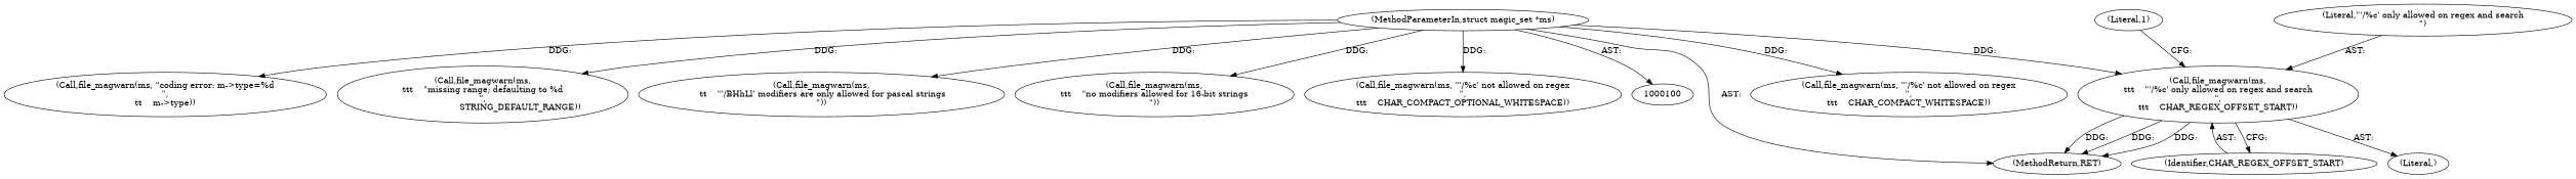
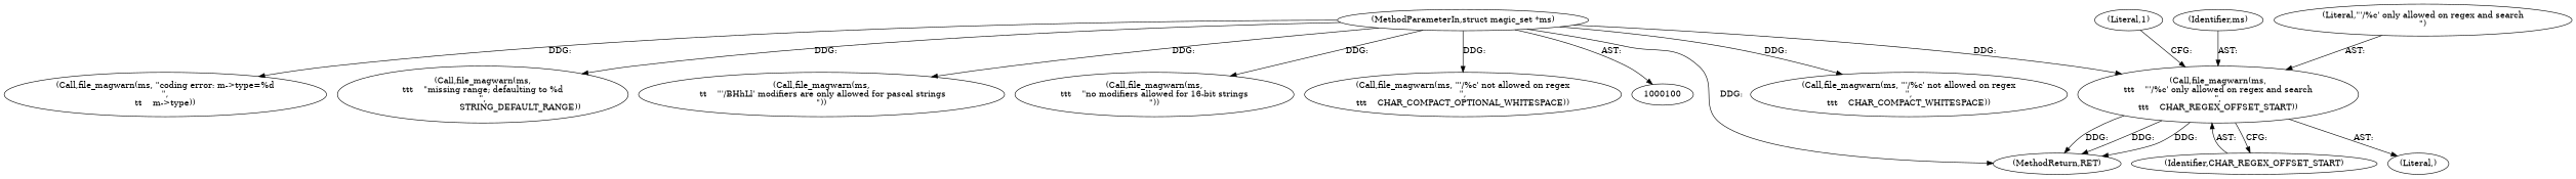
  digraph {
    n1 [label="(Call,file_magwarn(ms,\n\t\t\t    \"'/%c' only allowed on regex and search\n\",\n\t\t\t    CHAR_REGEX_OFFSET_START))"]
    n2 [label="(Identifier,CHAR_REGEX_OFFSET_START)"]
    n3 [label="(MethodReturn,RET)"]
    n4 [label="(Literal,)"]
    n5 [label="(MethodParameterIn,struct magic_set *ms)"]
    n6 [label="(Call,file_magwarn(ms, \"'/%c' not allowed on regex\n\",\n\t\t\t    CHAR_COMPACT_WHITESPACE))"]
    n7 [label="(Call,file_magwarn(ms, \"coding error: m->type=%d\n\",\n\t\t    m->type))"]
    n8 [label="(Call,file_magwarn(ms,\n\t\t\t    \"missing range; defaulting to %d\n\",\n                            STRING_DEFAULT_RANGE))"]
    n9 [label="(Call,file_magwarn(ms,\n \t\t    \"'/BHhLl' modifiers are only allowed for pascal strings\n\"))"]
    n10 [label="(Call,file_magwarn(ms,\n\t\t\t    \"no modifiers allowed for 16-bit strings\n\"))"]
    n11 [label="(Call,file_magwarn(ms, \"'/%c' not allowed on regex\n\",\n\t\t\t    CHAR_COMPACT_OPTIONAL_WHITESPACE))"]
    1000100
    n13 [label="(Literal,1)"]
+   n14 [label="(Identifier,ms)"]
    n15 [label="(Literal,\"'/%c' only allowed on regex and search\n\")"]
    n1 -> n2 [label="CFG: "]
    n1 -> n3 [label="DDG: "]
    n1 -> n3 [label="DDG: "]
    n1 -> n3 [label="DDG: "]
    n1 -> n4 [label="AST: "]
    n2 -> n1 [label="AST: "]
    n5 -> n1 [label="DDG: "]
-   n5 -> n3 [label="AST: "]
+   n5 -> n3 [label="DDG: "]
    n5 -> n6 [label="DDG: "]
    n5 -> n7 [label="DDG: "]
    n5 -> n8 [label="DDG: "]
    n5 -> n9 [label="DDG: "]
    n5 -> n10 [label="DDG: "]
    n5 -> n11 [label="DDG: "]
    n5 -> 1000100 [label="AST: "]
    n13 -> n1 [label="CFG: "]
+   n14 -> n1 [label="AST: "]
    n15 -> n1 [label="AST: "]
  }
